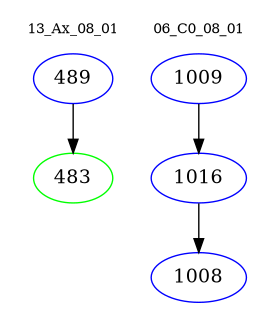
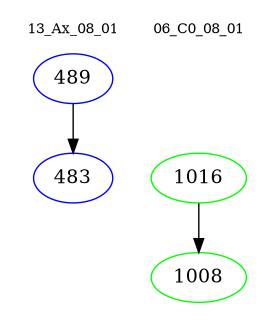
  digraph {
    node [color=blue]
    edge [color=black]
    n1 [label=489]
-   n2 [color=green label=483]
-   n3 [label=1009]
-   n4 [label=1008]
-   n5 [label=1016]
+   n2 [label=483]
+   n4 [color=green label=1008]
+   n5 [color=green label=1016]
    subgraph cluster_1 {
      color=white
      fontsize=10
      label="13_Ax_08_01"
      n1
      n2
    }
    subgraph cluster_2 {
      color=white
      fontsize=10
      label="06_C0_08_01"
-     n3
      n4
      n5
    }
    n1 -> n2
-   n3 -> n5
    n5 -> n4
  }
